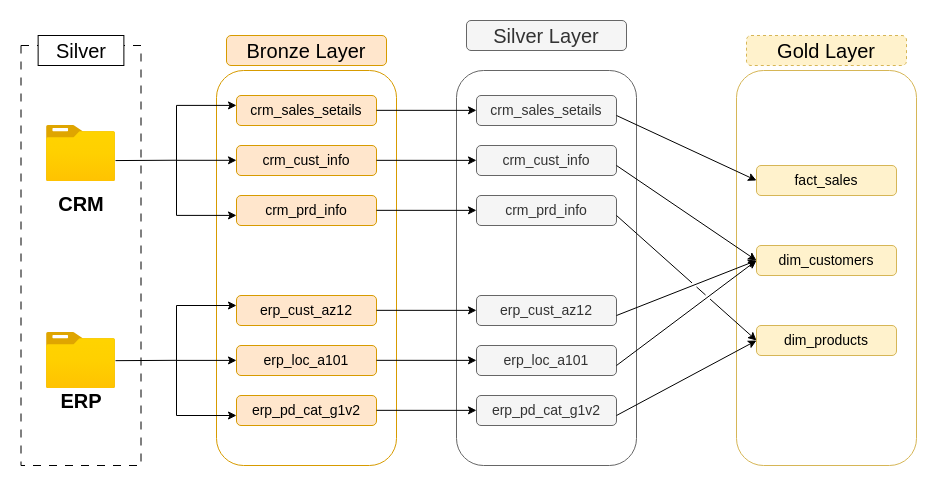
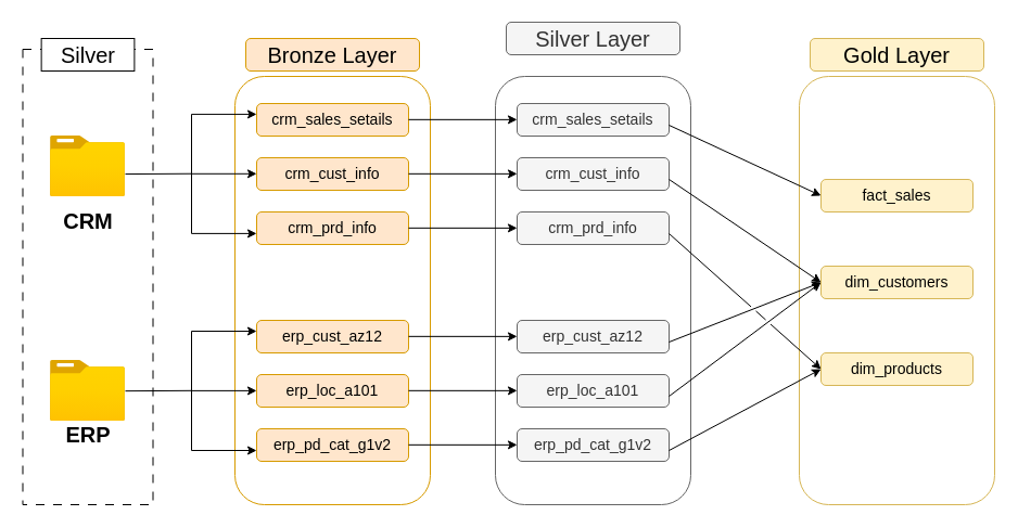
  <mxCell id="0" />
  <mxCell id="1" parent="0" />
  <mxCell id="2" value="" style="rounded=0;whiteSpace=wrap;html=1;dashed=1;dashPattern=8 8;fillColor=none;" vertex="1" parent="1"><mxGeometry x="20.5" y="45" width="120" height="420" as="geometry" /></mxCell>
  <mxCell id="3" value="" style="image;aspect=fixed;html=1;points=[];align=center;fontSize=12;image=img/lib/azure2/general/Folder_Blank.svg;" vertex="1" parent="1"><mxGeometry x="46" y="332" width="69" height="56.0" as="geometry" /></mxCell>
  <mxCell id="4" value="" style="image;aspect=fixed;html=1;points=[];align=center;fontSize=12;image=img/lib/azure2/general/Folder_Blank.svg;" vertex="1" parent="1"><mxGeometry x="46" y="125" width="69" height="56.0" as="geometry" /></mxCell>
  <mxCell id="5" value="&lt;b&gt;&lt;font style=&quot;font-size: 20px;&quot;&gt;CRM&lt;/font&gt;&lt;/b&gt;" style="text;strokeColor=none;align=center;fillColor=none;html=1;verticalAlign=middle;whiteSpace=wrap;rounded=0;" vertex="1" parent="1"><mxGeometry x="50.5" y="188" width="60" height="30" as="geometry" /></mxCell>
  <mxCell id="6" value="&lt;b&gt;&lt;font style=&quot;font-size: 20px;&quot;&gt;ERP&lt;/font&gt;&lt;/b&gt;" style="text;strokeColor=none;align=center;fillColor=none;html=1;verticalAlign=middle;whiteSpace=wrap;rounded=0;" vertex="1" parent="1"><mxGeometry x="50.51" y="385" width="60" height="30" as="geometry" /></mxCell>
  <mxCell id="7" value="&lt;font style=&quot;font-size: 20px;&quot;&gt;Silver&lt;/font&gt;" style="rounded=0;whiteSpace=wrap;html=1;" vertex="1" parent="1"><mxGeometry x="37.63" y="35" width="85.75" height="30" as="geometry" /></mxCell>
  <mxCell id="8" value="&lt;font style=&quot;font-size: 20px;&quot;&gt;Bronze Layer&lt;/font&gt;" style="rounded=1;whiteSpace=wrap;html=1;fillColor=#ffe6cc;strokeColor=#d79b00;" vertex="1" parent="1"><mxGeometry x="226" y="35" width="160" height="30" as="geometry" /></mxCell>
  <mxCell id="9" value="" style="rounded=1;whiteSpace=wrap;html=1;fillColor=none;strokeColor=#d79b00;" vertex="1" parent="1"><mxGeometry x="216" y="70" width="180" height="395" as="geometry" /></mxCell>
  <mxCell id="10" value="&lt;font style=&quot;font-size: 14px;&quot;&gt;crm_sales_setails&lt;/font&gt;" style="rounded=1;whiteSpace=wrap;html=1;fillColor=#ffe6cc;strokeColor=#d79b00;" vertex="1" parent="1"><mxGeometry x="236" y="95" width="140" height="30" as="geometry" /></mxCell>
  <mxCell id="11" value="&lt;font style=&quot;font-size: 14px;&quot;&gt;crm_cust_info&lt;/font&gt;" style="rounded=1;whiteSpace=wrap;html=1;fillColor=#ffe6cc;strokeColor=#d79b00;" vertex="1" parent="1"><mxGeometry x="236" y="145" width="140" height="30" as="geometry" /></mxCell>
  <mxCell id="12" value="&lt;font style=&quot;font-size: 14px;&quot;&gt;crm_prd_info&lt;/font&gt;" style="rounded=1;whiteSpace=wrap;html=1;fillColor=#ffe6cc;strokeColor=#d79b00;" vertex="1" parent="1"><mxGeometry x="236" y="195" width="140" height="30" as="geometry" /></mxCell>
  <mxCell id="13" value="&lt;font style=&quot;font-size: 14px;&quot;&gt;erp_cust_az12&lt;/font&gt;" style="rounded=1;whiteSpace=wrap;html=1;fillColor=#ffe6cc;strokeColor=#d79b00;" vertex="1" parent="1"><mxGeometry x="236" y="295" width="140" height="30" as="geometry" /></mxCell>
  <mxCell id="14" value="&lt;font style=&quot;font-size: 14px;&quot;&gt;erp_loc_a101&lt;/font&gt;" style="rounded=1;whiteSpace=wrap;html=1;fillColor=#ffe6cc;strokeColor=#d79b00;" vertex="1" parent="1"><mxGeometry x="236" y="345" width="140" height="30" as="geometry" /></mxCell>
  <mxCell id="15" value="&lt;font style=&quot;font-size: 14px;&quot;&gt;erp_pd_cat_g1v2&lt;/font&gt;" style="rounded=1;whiteSpace=wrap;html=1;fillColor=#ffe6cc;strokeColor=#d79b00;" vertex="1" parent="1"><mxGeometry x="236" y="395" width="140" height="30" as="geometry" /></mxCell>
  <mxCell id="16" value="&lt;font style=&quot;font-size: 20px;&quot;&gt;Silver Layer&lt;/font&gt;" style="rounded=1;whiteSpace=wrap;html=1;fillColor=#f5f5f5;strokeColor=#666666;fontColor=#333333;" vertex="1" parent="1"><mxGeometry x="466" y="20" width="160" height="30" as="geometry" /></mxCell>
  <mxCell id="17" value="" style="rounded=1;whiteSpace=wrap;html=1;fillColor=none;strokeColor=#666666;fontColor=#333333;" vertex="1" parent="1"><mxGeometry x="456" y="70" width="180" height="395" as="geometry" /></mxCell>
  <mxCell id="18" value="&lt;font style=&quot;font-size: 14px;&quot;&gt;crm_sales_setails&lt;/font&gt;" style="rounded=1;whiteSpace=wrap;html=1;fillColor=#f5f5f5;strokeColor=#666666;fontColor=#333333;" vertex="1" parent="1"><mxGeometry x="476" y="95" width="140" height="30" as="geometry" /></mxCell>
  <mxCell id="19" value="&lt;font style=&quot;font-size: 14px;&quot;&gt;crm_cust_info&lt;/font&gt;" style="rounded=1;whiteSpace=wrap;html=1;fillColor=#f5f5f5;strokeColor=#666666;fontColor=#333333;" vertex="1" parent="1"><mxGeometry x="476" y="145" width="140" height="30" as="geometry" /></mxCell>
  <mxCell id="20" value="&lt;font style=&quot;font-size: 14px;&quot;&gt;crm_prd_info&lt;/font&gt;" style="rounded=1;whiteSpace=wrap;html=1;fillColor=#f5f5f5;strokeColor=#666666;fontColor=#333333;" vertex="1" parent="1"><mxGeometry x="476" y="195" width="140" height="30" as="geometry" /></mxCell>
  <mxCell id="21" value="&lt;font style=&quot;font-size: 14px;&quot;&gt;erp_cust_az12&lt;/font&gt;" style="rounded=1;whiteSpace=wrap;html=1;fillColor=#f5f5f5;strokeColor=#666666;fontColor=#333333;" vertex="1" parent="1"><mxGeometry x="476" y="295" width="140" height="30" as="geometry" /></mxCell>
  <mxCell id="22" value="&lt;font style=&quot;font-size: 14px;&quot;&gt;erp_loc_a101&lt;/font&gt;" style="rounded=1;whiteSpace=wrap;html=1;fillColor=#f5f5f5;strokeColor=#666666;fontColor=#333333;" vertex="1" parent="1"><mxGeometry x="476" y="345" width="140" height="30" as="geometry" /></mxCell>
  <mxCell id="23" value="&lt;font style=&quot;font-size: 14px;&quot;&gt;erp_pd_cat_g1v2&lt;/font&gt;" style="rounded=1;whiteSpace=wrap;html=1;fillColor=#f5f5f5;strokeColor=#666666;fontColor=#333333;" vertex="1" parent="1"><mxGeometry x="476" y="395" width="140" height="30" as="geometry" /></mxCell>
- <mxCell id="24" value="&lt;font style=&quot;font-size: 20px;&quot;&gt;Gold Layer&lt;/font&gt;" style="rounded=1;whiteSpace=wrap;html=1;fillColor=#fff2cc;strokeColor=#d6b656;dashed=1;" vertex="1" parent="1"><mxGeometry x="746" y="35" width="160" height="30" as="geometry" /></mxCell>
+ <mxCell id="24" value="&lt;font style=&quot;font-size: 20px;&quot;&gt;Gold Layer&lt;/font&gt;" style="rounded=1;whiteSpace=wrap;html=1;fillColor=#fff2cc;strokeColor=#d6b656;" vertex="1" parent="1"><mxGeometry x="746" y="35" width="160" height="30" as="geometry" /></mxCell>
  <mxCell id="25" value="" style="rounded=1;whiteSpace=wrap;html=1;fillColor=none;strokeColor=#d6b656;" vertex="1" parent="1"><mxGeometry x="736" y="70" width="180" height="395" as="geometry" /></mxCell>
  <mxCell id="26" value="&lt;font style=&quot;font-size: 14px;&quot;&gt;fact_sales&lt;/font&gt;" style="rounded=1;whiteSpace=wrap;html=1;fillColor=#fff2cc;strokeColor=#d6b656;" vertex="1" parent="1"><mxGeometry x="756" y="165" width="140" height="30" as="geometry" /></mxCell>
  <mxCell id="27" value="&lt;font style=&quot;font-size: 14px;&quot;&gt;dim_customers&lt;/font&gt;" style="rounded=1;whiteSpace=wrap;html=1;fillColor=#fff2cc;strokeColor=#d6b656;" vertex="1" parent="1"><mxGeometry x="756" y="245" width="140" height="30" as="geometry" /></mxCell>
  <mxCell id="28" value="&lt;span style=&quot;font-size: 14px;&quot;&gt;dim_products&lt;/span&gt;" style="rounded=1;whiteSpace=wrap;html=1;fillColor=#fff2cc;strokeColor=#d6b656;" vertex="1" parent="1"><mxGeometry x="756" y="325" width="140" height="30" as="geometry" /></mxCell>
  <mxCell id="29" value="" style="endArrow=classic;html=1;rounded=0;" edge="1" parent="1"><mxGeometry width="50" height="50" relative="1" as="geometry"><mxPoint x="176" y="359.9" as="sourcePoint" /><mxPoint x="236" y="359.9" as="targetPoint" /></mxGeometry></mxCell>
  <mxCell id="30" value="" style="endArrow=classic;html=1;rounded=0;" edge="1" parent="1"><mxGeometry width="50" height="50" relative="1" as="geometry"><mxPoint x="176" y="415" as="sourcePoint" /><mxPoint x="236" y="415" as="targetPoint" /></mxGeometry></mxCell>
  <mxCell id="31" value="" style="endArrow=none;html=1;rounded=0;" edge="1" parent="1"><mxGeometry width="50" height="50" relative="1" as="geometry"><mxPoint x="176" y="415" as="sourcePoint" /><mxPoint x="176" y="305" as="targetPoint" /><Array as="points" /></mxGeometry></mxCell>
  <mxCell id="32" value="" style="endArrow=none;html=1;rounded=0;" edge="1" parent="1"><mxGeometry width="50" height="50" relative="1" as="geometry"><mxPoint x="115" y="360.17" as="sourcePoint" /><mxPoint x="176" y="359.82" as="targetPoint" /></mxGeometry></mxCell>
  <mxCell id="33" value="" style="endArrow=classic;html=1;rounded=0;entryX=0.111;entryY=0.114;entryDx=0;entryDy=0;entryPerimeter=0;" edge="1" parent="1"><mxGeometry width="50" height="50" relative="1" as="geometry"><mxPoint x="376" y="109.83" as="sourcePoint" /><mxPoint x="475.98" y="109.86" as="targetPoint" /></mxGeometry></mxCell>
  <mxCell id="34" value="" style="endArrow=classic;html=1;rounded=0;entryX=0.111;entryY=0.114;entryDx=0;entryDy=0;entryPerimeter=0;" edge="1" parent="1"><mxGeometry width="50" height="50" relative="1" as="geometry"><mxPoint x="376.02" y="159.83" as="sourcePoint" /><mxPoint x="476" y="159.86" as="targetPoint" /></mxGeometry></mxCell>
  <mxCell id="35" value="" style="endArrow=classic;html=1;rounded=0;entryX=0.111;entryY=0.114;entryDx=0;entryDy=0;entryPerimeter=0;" edge="1" parent="1"><mxGeometry width="50" height="50" relative="1" as="geometry"><mxPoint x="376" y="209.83" as="sourcePoint" /><mxPoint x="475.98" y="209.86" as="targetPoint" /></mxGeometry></mxCell>
  <mxCell id="36" value="" style="endArrow=classic;html=1;rounded=0;entryX=0.111;entryY=0.114;entryDx=0;entryDy=0;entryPerimeter=0;" edge="1" parent="1"><mxGeometry width="50" height="50" relative="1" as="geometry"><mxPoint x="376.02" y="309.83" as="sourcePoint" /><mxPoint x="476" y="309.86" as="targetPoint" /></mxGeometry></mxCell>
  <mxCell id="37" value="" style="endArrow=classic;html=1;rounded=0;entryX=0.111;entryY=0.114;entryDx=0;entryDy=0;entryPerimeter=0;" edge="1" parent="1"><mxGeometry width="50" height="50" relative="1" as="geometry"><mxPoint x="376.02" y="359.83" as="sourcePoint" /><mxPoint x="476" y="359.86" as="targetPoint" /></mxGeometry></mxCell>
  <mxCell id="38" value="" style="endArrow=classic;html=1;rounded=0;entryX=0.111;entryY=0.114;entryDx=0;entryDy=0;entryPerimeter=0;" edge="1" parent="1"><mxGeometry width="50" height="50" relative="1" as="geometry"><mxPoint x="376.02" y="409.83" as="sourcePoint" /><mxPoint x="476" y="409.86" as="targetPoint" /></mxGeometry></mxCell>
  <mxCell id="39" value="" style="endArrow=classic;html=1;rounded=0;" edge="1" parent="1"><mxGeometry width="50" height="50" relative="1" as="geometry"><mxPoint x="176" y="305" as="sourcePoint" /><mxPoint x="236" y="305" as="targetPoint" /></mxGeometry></mxCell>
  <mxCell id="40" value="" style="endArrow=classic;html=1;rounded=0;" edge="1" parent="1"><mxGeometry width="50" height="50" relative="1" as="geometry"><mxPoint x="176" y="159.8" as="sourcePoint" /><mxPoint x="236" y="159.8" as="targetPoint" /></mxGeometry></mxCell>
  <mxCell id="41" value="" style="endArrow=classic;html=1;rounded=0;" edge="1" parent="1"><mxGeometry width="50" height="50" relative="1" as="geometry"><mxPoint x="176" y="214.9" as="sourcePoint" /><mxPoint x="236" y="214.9" as="targetPoint" /></mxGeometry></mxCell>
  <mxCell id="42" value="" style="endArrow=none;html=1;rounded=0;" edge="1" parent="1"><mxGeometry width="50" height="50" relative="1" as="geometry"><mxPoint x="176" y="214.9" as="sourcePoint" /><mxPoint x="176" y="104.9" as="targetPoint" /><Array as="points" /></mxGeometry></mxCell>
  <mxCell id="43" value="" style="endArrow=none;html=1;rounded=0;" edge="1" parent="1"><mxGeometry width="50" height="50" relative="1" as="geometry"><mxPoint x="115" y="160.07" as="sourcePoint" /><mxPoint x="176" y="159.72" as="targetPoint" /></mxGeometry></mxCell>
  <mxCell id="44" value="" style="endArrow=classic;html=1;rounded=0;" edge="1" parent="1"><mxGeometry width="50" height="50" relative="1" as="geometry"><mxPoint x="176" y="104.9" as="sourcePoint" /><mxPoint x="236" y="104.9" as="targetPoint" /></mxGeometry></mxCell>
  <mxCell id="45" value="" style="endArrow=classic;html=1;rounded=0;entryX=0;entryY=0.5;entryDx=0;entryDy=0;jumpStyle=gap;" edge="1" parent="1" target="26"><mxGeometry width="50" height="50" relative="1" as="geometry"><mxPoint x="616" y="115" as="sourcePoint" /><mxPoint x="666" y="65" as="targetPoint" /></mxGeometry></mxCell>
  <mxCell id="46" value="" style="endArrow=classic;html=1;rounded=0;entryX=0;entryY=0.5;entryDx=0;entryDy=0;jumpStyle=gap;" edge="1" parent="1" target="27"><mxGeometry width="50" height="50" relative="1" as="geometry"><mxPoint x="616" y="165" as="sourcePoint" /><mxPoint x="666" y="115" as="targetPoint" /></mxGeometry></mxCell>
  <mxCell id="47" value="" style="endArrow=classic;html=1;rounded=0;entryX=0;entryY=0.5;entryDx=0;entryDy=0;jumpStyle=gap;" edge="1" parent="1" target="27"><mxGeometry width="50" height="50" relative="1" as="geometry"><mxPoint x="616" y="315" as="sourcePoint" /><mxPoint x="666" y="265" as="targetPoint" /></mxGeometry></mxCell>
  <mxCell id="48" value="" style="endArrow=classic;html=1;rounded=0;entryX=0;entryY=0.5;entryDx=0;entryDy=0;jumpStyle=gap;" edge="1" parent="1" target="27"><mxGeometry width="50" height="50" relative="1" as="geometry"><mxPoint x="616" y="365" as="sourcePoint" /><mxPoint x="666" y="315" as="targetPoint" /></mxGeometry></mxCell>
  <mxCell id="49" value="" style="endArrow=classic;html=1;rounded=0;entryX=0;entryY=0.5;entryDx=0;entryDy=0;jumpStyle=gap;" edge="1" parent="1" target="28"><mxGeometry width="50" height="50" relative="1" as="geometry"><mxPoint x="616" y="215" as="sourcePoint" /><mxPoint x="666" y="165" as="targetPoint" /></mxGeometry></mxCell>
  <mxCell id="50" value="" style="endArrow=classic;html=1;rounded=0;entryX=0;entryY=0.5;entryDx=0;entryDy=0;jumpStyle=gap;" edge="1" parent="1" target="28"><mxGeometry width="50" height="50" relative="1" as="geometry"><mxPoint x="616" y="415" as="sourcePoint" /><mxPoint x="666" y="365" as="targetPoint" /></mxGeometry></mxCell>
